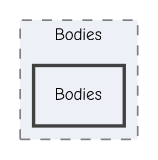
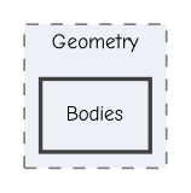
  digraph {
    compound=true
    fontname="Comic Neue"
    n1 [color=grey25 fillcolor="#edf0f7" fontname="Comic Neue" fontsize=10 label=Bodies shape=box style="filled,bold,"]
    subgraph cluster_1 {
      bgcolor="#edf0f7"
      fontsize=10
-     label=Bodies
+     label=Geometry
      pencolor=grey50
      style="filled,dashed,"
      n1
    }
  }
